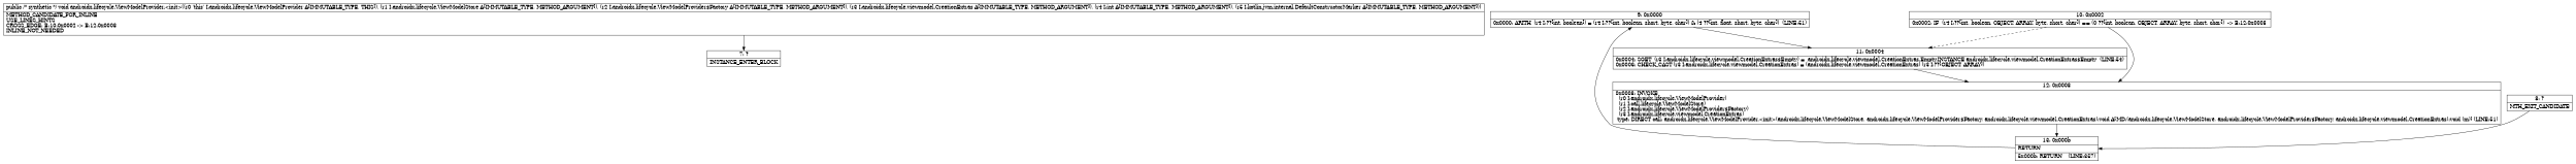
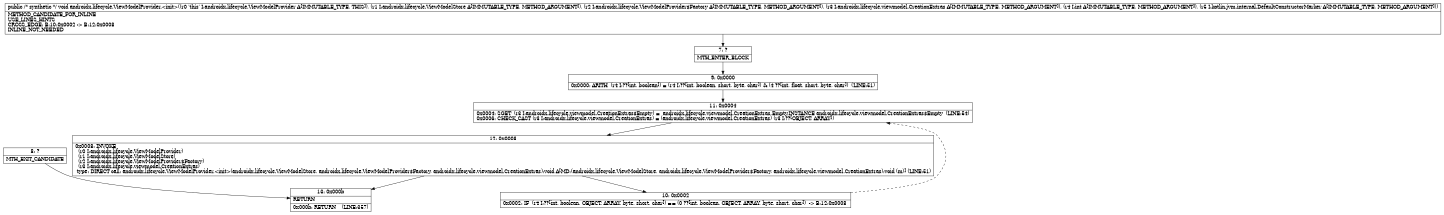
  digraph {
    node [shape=record]
-   n1 [label="{7\:\ ?|INSTANCE_ENTER_BLOCK\l}"]
+   n1 [label="{7\:\ ?|MTH_ENTER_BLOCK\l}"]
    n2 [label="{9\:\ 0x0000|0x0000: ARITH  (r4 I:??[int, boolean]) = (r4 I:??[int, boolean, short, byte, char]) & (4 ??[int, float, short, byte, char])  (LINE:51)\l}"]
    n3 [label="{11\:\ 0x0004|0x0004: SGET  (r3 I:androidx.lifecycle.viewmodel.CreationExtras$Empty) =  androidx.lifecycle.viewmodel.CreationExtras.Empty.INSTANCE androidx.lifecycle.viewmodel.CreationExtras$Empty  (LINE:54)\l0x0006: CHECK_CAST (r3 I:androidx.lifecycle.viewmodel.CreationExtras) = (androidx.lifecycle.viewmodel.CreationExtras) (r3 I:??[OBJECT, ARRAY]) \l}"]
    n4 [label="{10\:\ 0x0002|0x0002: IF  (r4 I:??[int, boolean, OBJECT, ARRAY, byte, short, char]) == (0 ??[int, boolean, OBJECT, ARRAY, byte, short, char])  \-\> B:12:0x0008 \l}"]
-   n5 [label="{12\:\ 0x0008|0x0008: INVOKE  \l  (r0 I:androidx.lifecycle.ViewModelProvider)\l  (r1 I:call.lifecycle.ViewModelStore)\l  (r2 I:androidx.lifecycle.ViewModelProvider$Factory)\l  (r3 I:androidx.lifecycle.viewmodel.CreationExtras)\l type: DIRECT call: androidx.lifecycle.ViewModelProvider.\<init\>(androidx.lifecycle.ViewModelStore, androidx.lifecycle.ViewModelProvider$Factory, androidx.lifecycle.viewmodel.CreationExtras):void A[MD:(androidx.lifecycle.ViewModelStore, androidx.lifecycle.ViewModelProvider$Factory, androidx.lifecycle.viewmodel.CreationExtras):void (m)] (LINE:51)\l}"]
-   n6 [label="{13\:\ 0x000b|RETURN\l|5x000b: RETURN    (LINE:357)\l}"]
+   n5 [label="{12\:\ 0x0008|0x0008: INVOKE  \l  (r0 I:androidx.lifecycle.ViewModelProvider)\l  (r1 I:androidx.lifecycle.ViewModelStore)\l  (r2 I:androidx.lifecycle.ViewModelProvider$Factory)\l  (r3 I:androidx.lifecycle.viewmodel.CreationExtras)\l type: DIRECT call: androidx.lifecycle.ViewModelProvider.\<init\>(androidx.lifecycle.ViewModelStore, androidx.lifecycle.ViewModelProvider$Factory, androidx.lifecycle.viewmodel.CreationExtras):void A[MD:(androidx.lifecycle.ViewModelStore, androidx.lifecycle.ViewModelProvider$Factory, androidx.lifecycle.viewmodel.CreationExtras):void (m)] (LINE:51)\l}"]
+   n6 [label="{13\:\ 0x000b|RETURN\l|0x000b: RETURN    (LINE:357)\l}"]
    n7 [label="{8\:\ ?|MTH_EXIT_CANDIDATE\l}"]
    n8 [label="{public \/* synthetic *\/ void androidx.lifecycle.ViewModelProvider.\<init\>((r0 'this' I:androidx.lifecycle.ViewModelProvider A[IMMUTABLE_TYPE, THIS]), (r1 I:androidx.lifecycle.ViewModelStore A[IMMUTABLE_TYPE, METHOD_ARGUMENT]), (r2 I:androidx.lifecycle.ViewModelProvider$Factory A[IMMUTABLE_TYPE, METHOD_ARGUMENT]), (r3 I:androidx.lifecycle.viewmodel.CreationExtras A[IMMUTABLE_TYPE, METHOD_ARGUMENT]), (r4 I:int A[IMMUTABLE_TYPE, METHOD_ARGUMENT]), (r5 I:kotlin.jvm.internal.DefaultConstructorMarker A[IMMUTABLE_TYPE, METHOD_ARGUMENT]))  | METHOD_CANDIDATE_FOR_INLINE\lUSE_LINES_HINTS\lCROSS_EDGE: B:10:0x0002 \-\> B:12:0x0008\lINLINE_NOT_NEEDED\l}"]
-   n6 -> n2
+   n1 -> n2
    n2 -> n3
    n3 -> n5
    n4 -> n3 [style=dashed]
-   n4 -> n5
+   n5 -> n4
    n5 -> n6
    n7 -> n6
    n8 -> n1
  }
